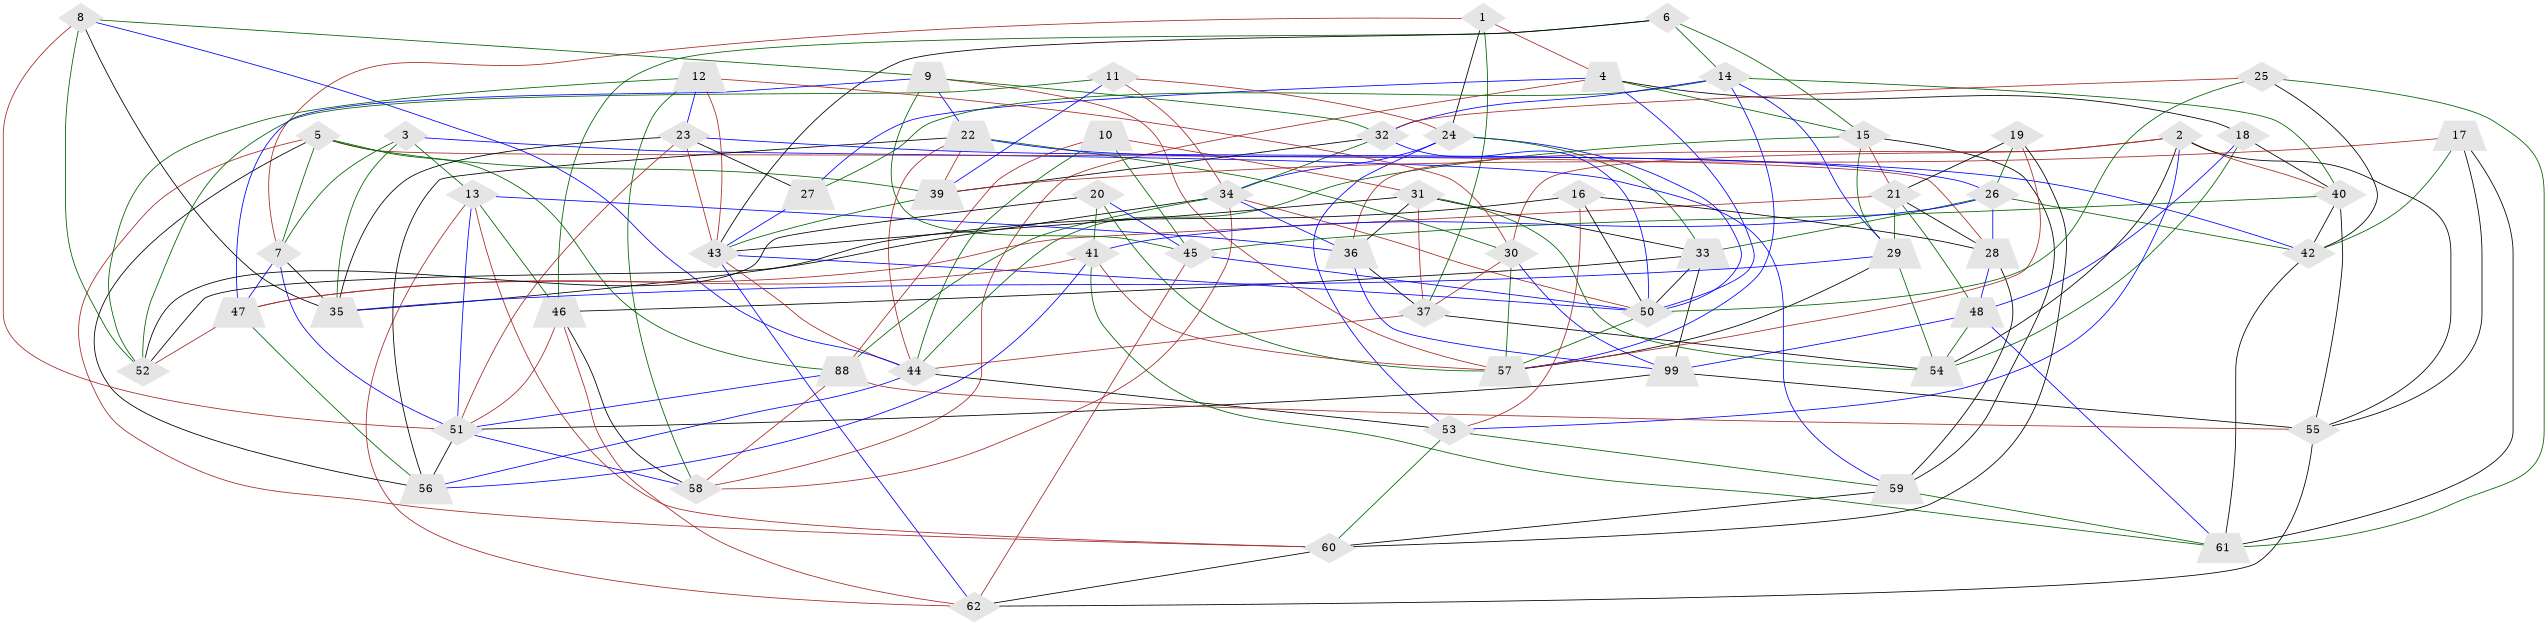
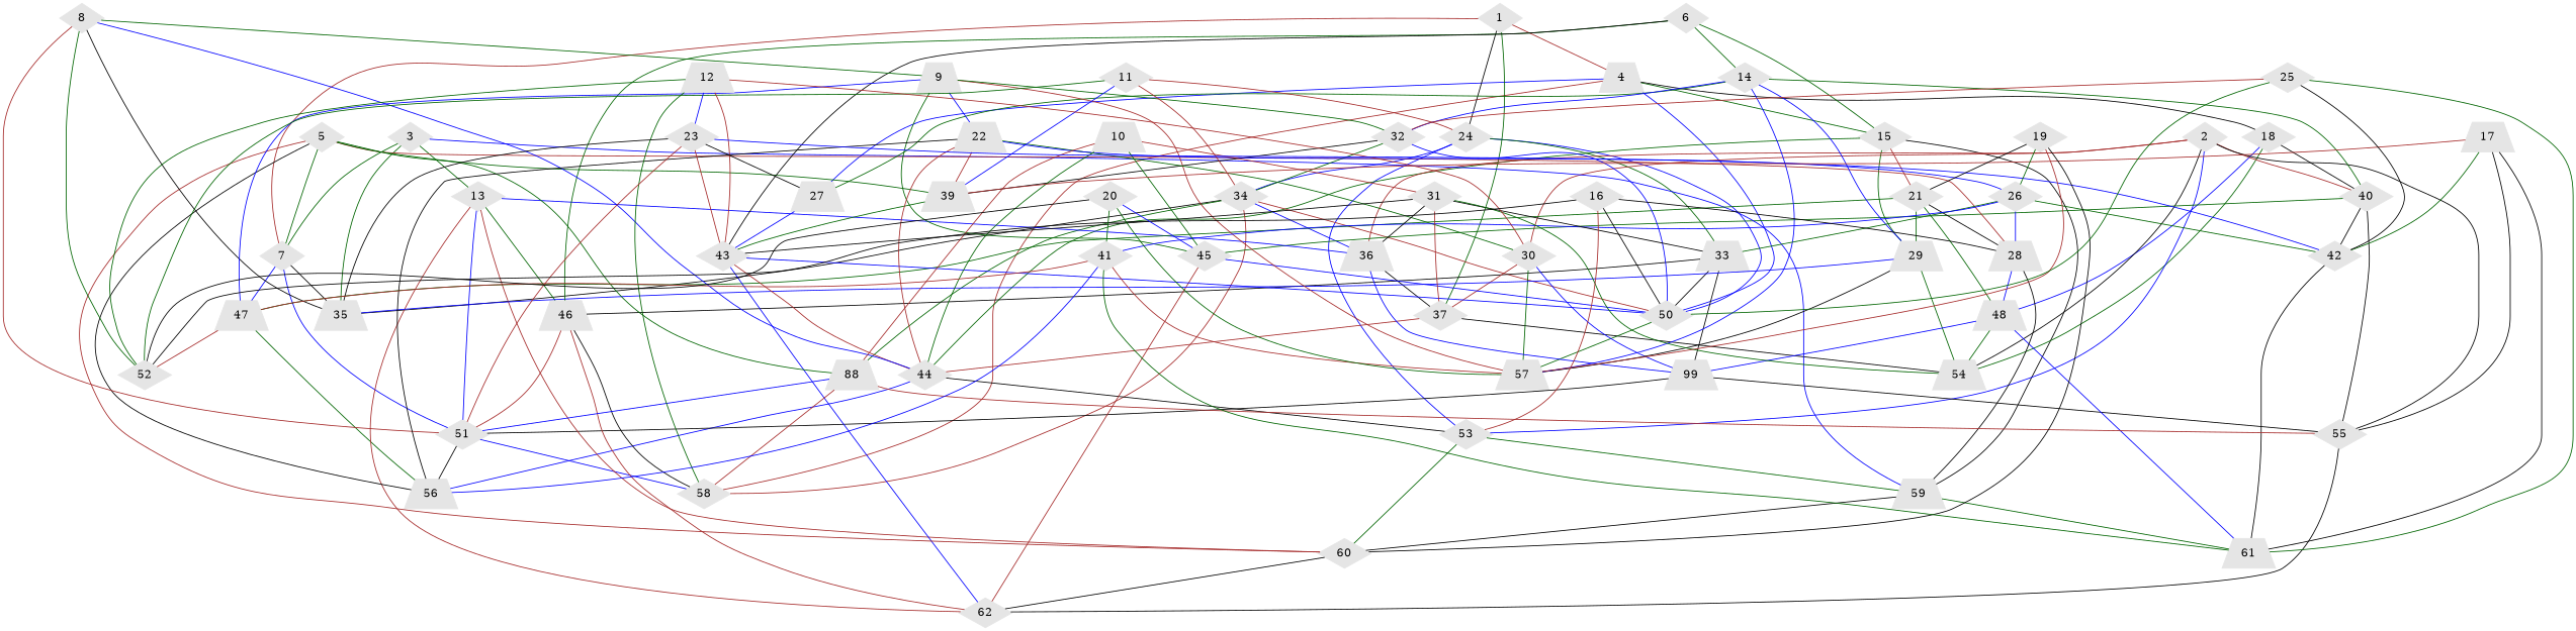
  graph {
    node [color=gray90 shape=diamond style=filled]
    edge [color=darkgreen weight=1.0]
    4 [shape=trapezium]
    1
    7
    24
    37
    15
    18
    27 [shape=trapezium]
    50
    58
    35 [shape=trapezium]
    47 [shape=trapezium]
    51
    53
    34
    33 [shape=trapezium]
    54 [shape=trapezium]
    44
    2
    30
    36 [shape=trapezium]
    40
    55
    57 [shape=trapezium]
    n25 [label=99 shape=trapezium]
    45
    42
    59 [shape=trapezium]
    60
    62
    3
    13
    46 [shape=trapezium]
    61 [shape=trapezium]
    29 [shape=trapezium]
    21
    48 [shape=trapezium]
    43
    5
    28 [shape=trapezium]
    n41 [label=88 shape=trapezium]
    39 [shape=trapezium]
    56 [shape=trapezium]
    6
    14
    32
    52
    8
    9 [shape=trapezium]
    22 [shape=trapezium]
    26
    10 [shape=trapezium]
    31
    11
    12 [shape=trapezium]
    23
    16
    17 [shape=trapezium]
    19
    41
    20
    25
    4 -- 15
    4 -- 18 [color=black]
    4 -- 27 [color=blue]
    4 -- 50 [color=blue]
    4 -- 58 [color=brown]
    1 -- 4 [color=brown]
    1 -- 7 [color=brown]
    1 -- 24 [color=black]
    1 -- 37
    7 -- 35 [color=black]
    7 -- 47 [color=blue]
    7 -- 51 [color=blue]
    24 -- 50 [color=blue]
    24 -- 53 [color=blue]
    24 -- 34 [color=blue]
    24 -- 33
    37 -- 54 [color=black]
    37 -- 44 [color=brown]
    15 -- 44
    15 -- 59 [color=black]
    15 -- 29
    15 -- 21 [color=brown]
    18 -- 54
    18 -- 40 [color=black]
    18 -- 48 [color=blue]
    27 -- 43 [color=blue]
    50 -- 57
    47 -- 56
    47 -- 52 [color=brown]
    51 -- 58 [color=blue]
    51 -- 56 [color=black]
    53 -- 59
    53 -- 60
    34 -- 50 [color=brown]
    34 -- 58 [color=brown]
    34 -- 35 [color=black]
    34 -- 36 [color=blue]
    34 -- n41
    33 -- 50 [color=black]
    33 -- n25 [color=black]
    33 -- 46 [color=black]
    44 -- 53 [color=black]
    44 -- 56 [color=blue]
    2 -- 53 [color=blue]
    2 -- 54 [color=black]
    2 -- 30 [color=brown]
    2 -- 36 [color=brown]
    2 -- 40 [color=brown]
    2 -- 55 [color=black]
    30 -- 37 [color=brown]
    30 -- 57
    30 -- n25 [color=blue]
    36 -- 37 [color=black]
    36 -- n25 [color=blue]
    40 -- 55 [color=black]
    40 -- 45
    40 -- 42 [color=black]
    55 -- 62 [color=black]
    n25 -- 51 [color=black]
    n25 -- 55 [color=black]
    45 -- 50 [color=blue]
    45 -- 62 [color=brown]
    42 -- 61 [color=black]
    59 -- 60 [color=black]
    59 -- 61
    60 -- 62 [color=black]
    3 -- 7
    3 -- 35
    3 -- 59 [color=blue]
    3 -- 13
    13 -- 51 [color=blue]
    13 -- 36 [color=blue]
    13 -- 60 [color=brown]
    13 -- 62 [color=brown]
    13 -- 46
    46 -- 58 [color=black]
    46 -- 51 [color=brown]
    46 -- 62 [color=brown]
    29 -- 35 [color=blue]
    29 -- 54
    29 -- 57 [color=black]
-   21 -- 47 [color=brown]
+   21 -- 47
    21 -- 29
    21 -- 48
    21 -- 28 [color=black]
    48 -- 54
    48 -- n25 [color=blue]
    48 -- 61 [color=blue]
    43 -- 50 [color=blue]
    43 -- 44 [color=brown]
    43 -- 62 [color=blue]
    5 -- 7
    5 -- 60 [color=brown]
    5 -- 28 [color=brown]
    5 -- n41
    5 -- 39
    5 -- 56 [color=black]
    28 -- 59 [color=black]
    28 -- 48 [color=blue]
    n41 -- 58 [color=brown]
    n41 -- 51 [color=blue]
    n41 -- 55 [color=brown]
    39 -- 43
    6 -- 15
    6 -- 46
    6 -- 43 [color=black]
    6 -- 14
    14 -- 27
    14 -- 40
    14 -- 57 [color=blue]
    14 -- 29 [color=blue]
    14 -- 32 [color=blue]
    32 -- 50 [color=blue]
    32 -- 34
    32 -- 39 [color=black]
    8 -- 35 [color=black]
    8 -- 51 [color=brown weight=2.0]
    8 -- 44 [color=blue]
    8 -- 52
    8 -- 9
    9 -- 47 [color=blue]
    9 -- 57 [color=brown]
    9 -- 45
    9 -- 32
    9 -- 22 [color=blue]
    22 -- 44 [color=brown]
    22 -- 30
    22 -- 39 [color=brown]
    22 -- 56 [color=black]
    22 -- 26 [color=blue]
    26 -- 33
    26 -- 42
    26 -- 28 [color=blue]
    26 -- 41 [color=blue]
    10 -- 44
    10 -- 45
    10 -- n41 [color=brown]
    10 -- 31 [color=brown]
    31 -- 37 [color=brown]
    31 -- 33 [color=black]
    31 -- 54
    31 -- 36 [color=black]
    31 -- 43 [color=black]
    11 -- 24 [color=brown]
    11 -- 34 [color=brown]
    11 -- 39 [color=blue]
    11 -- 52
    12 -- 58
    12 -- 30 [color=brown]
    12 -- 43 [color=brown weight=2.0]
    12 -- 52
    12 -- 23 [color=blue]
    23 -- 27 [color=black]
    23 -- 35 [color=black]
    23 -- 51 [color=brown]
    23 -- 42 [color=blue]
    23 -- 43 [color=brown]
    16 -- 50 [color=black]
    16 -- 53 [color=brown]
    16 -- 28 [color=black]
    16 -- 52 [color=black]
    17 -- 55 [color=black]
    17 -- 42
    17 -- 61 [color=black]
    17 -- 39 [color=brown]
    19 -- 57 [color=brown]
    19 -- 60 [color=black]
    19 -- 21 [color=black]
    19 -- 26
    41 -- 47 [color=brown]
    41 -- 57 [color=brown]
    41 -- 61
    41 -- 56 [color=blue]
    20 -- 57
    20 -- 45 [color=blue]
    20 -- 52 [color=black]
    20 -- 41
    25 -- 50
    25 -- 42 [color=black]
    25 -- 61
    25 -- 32 [color=brown]
  }
